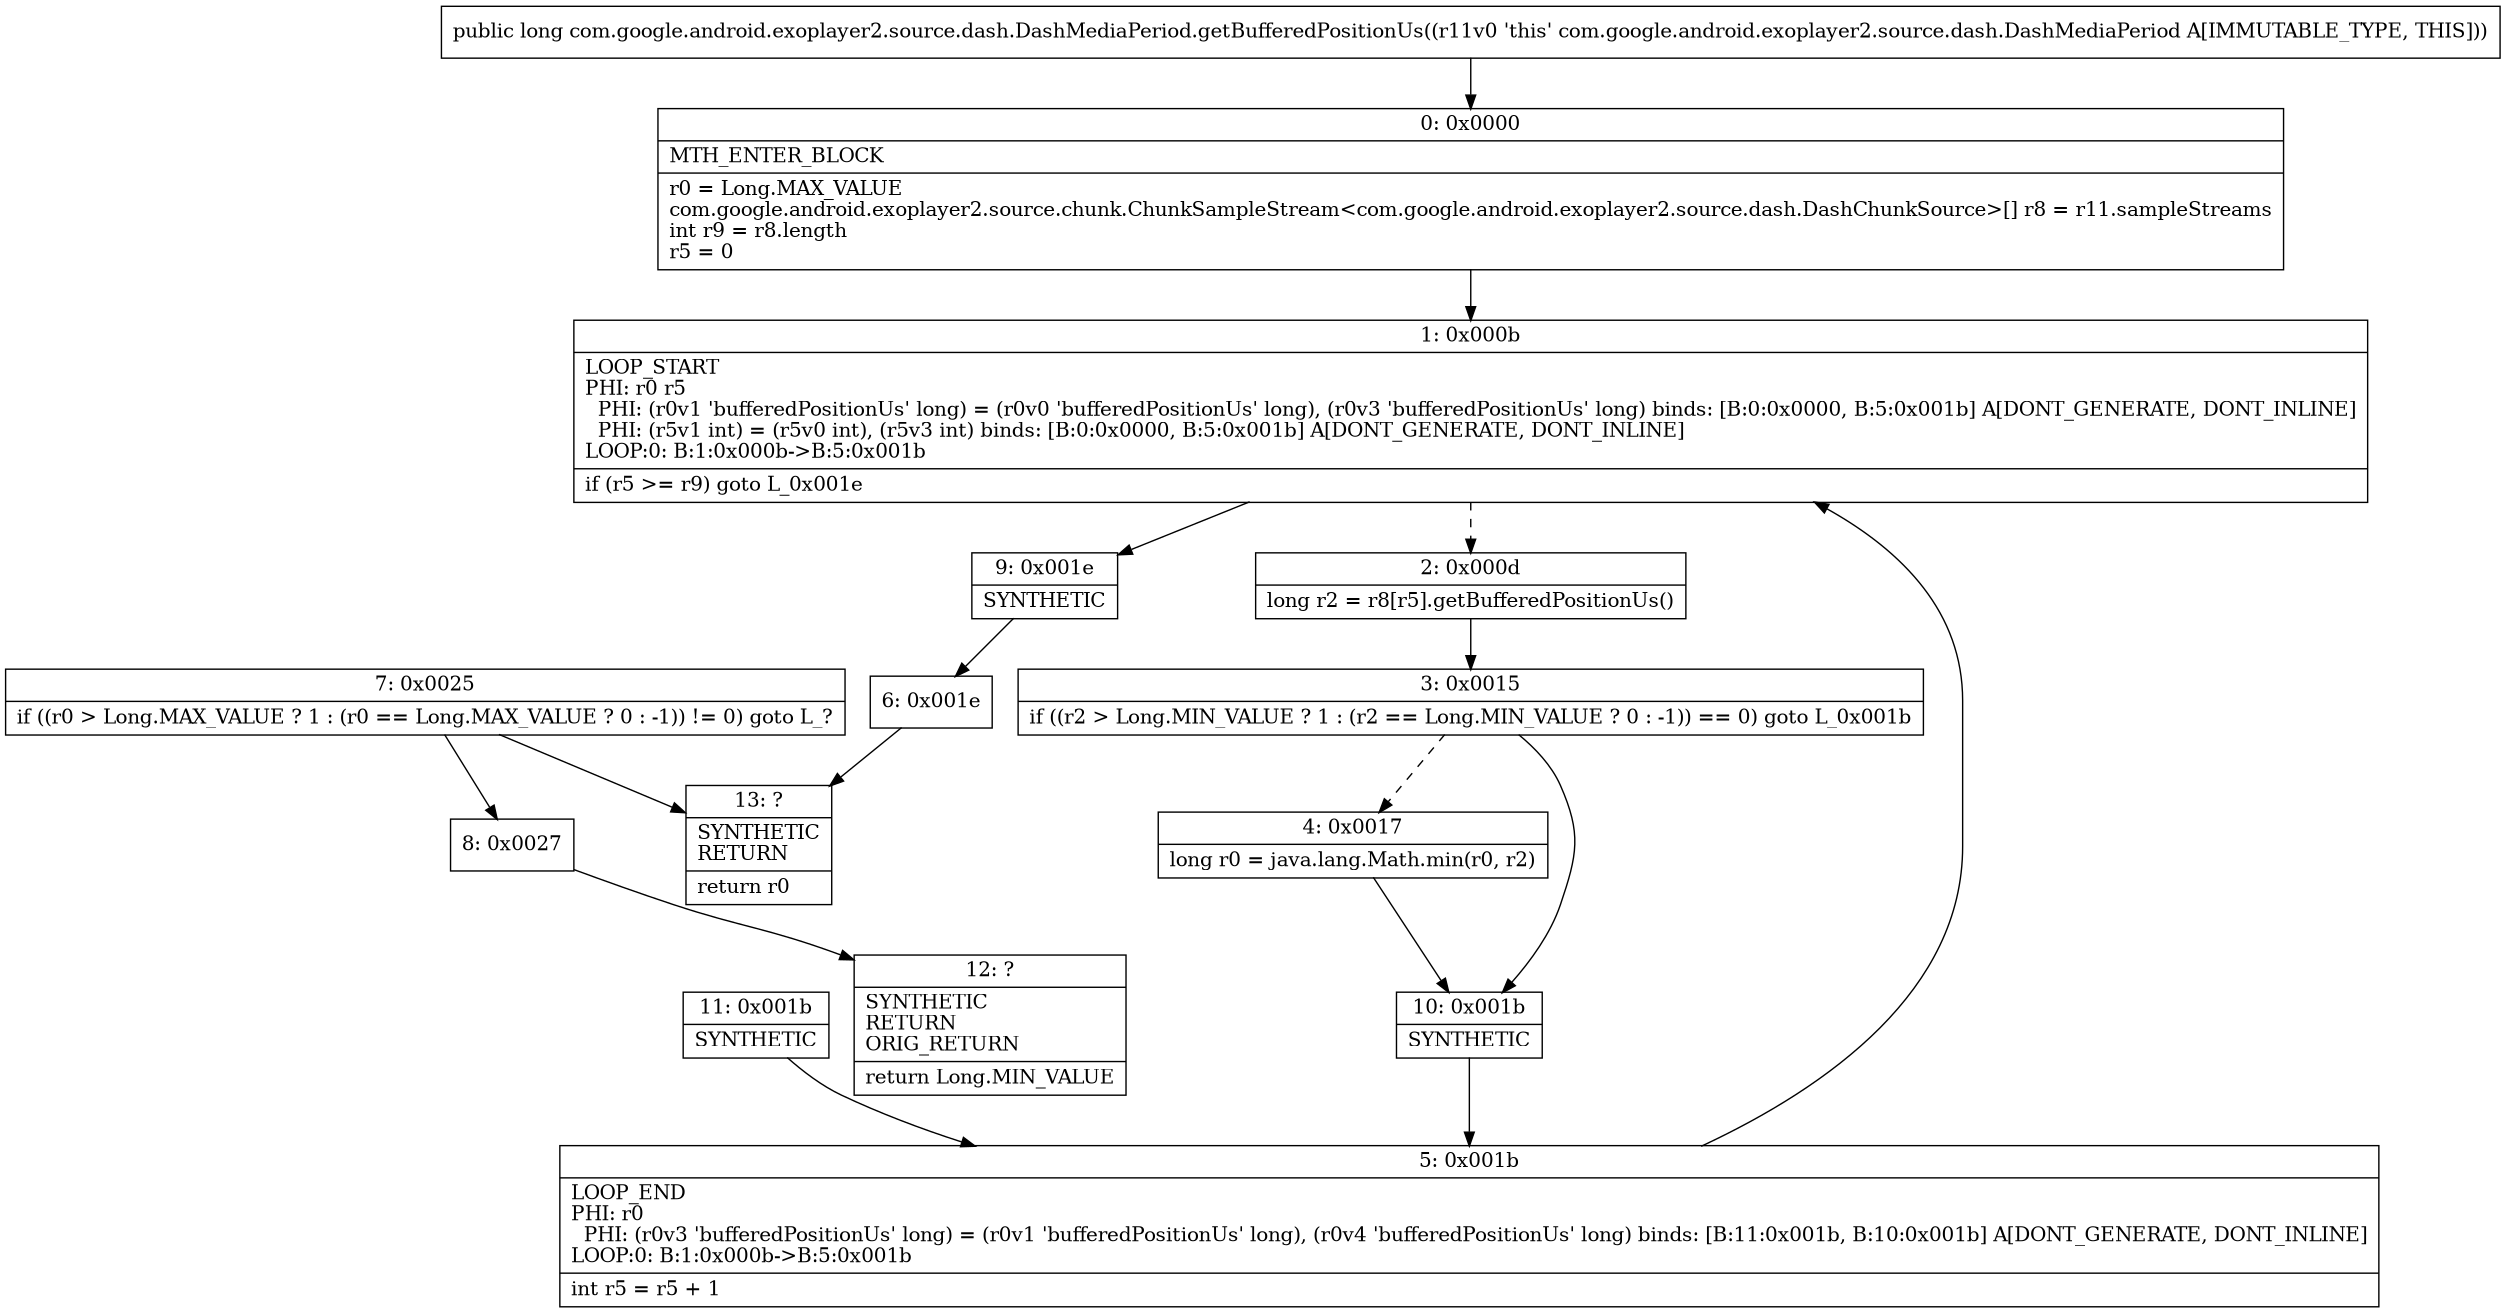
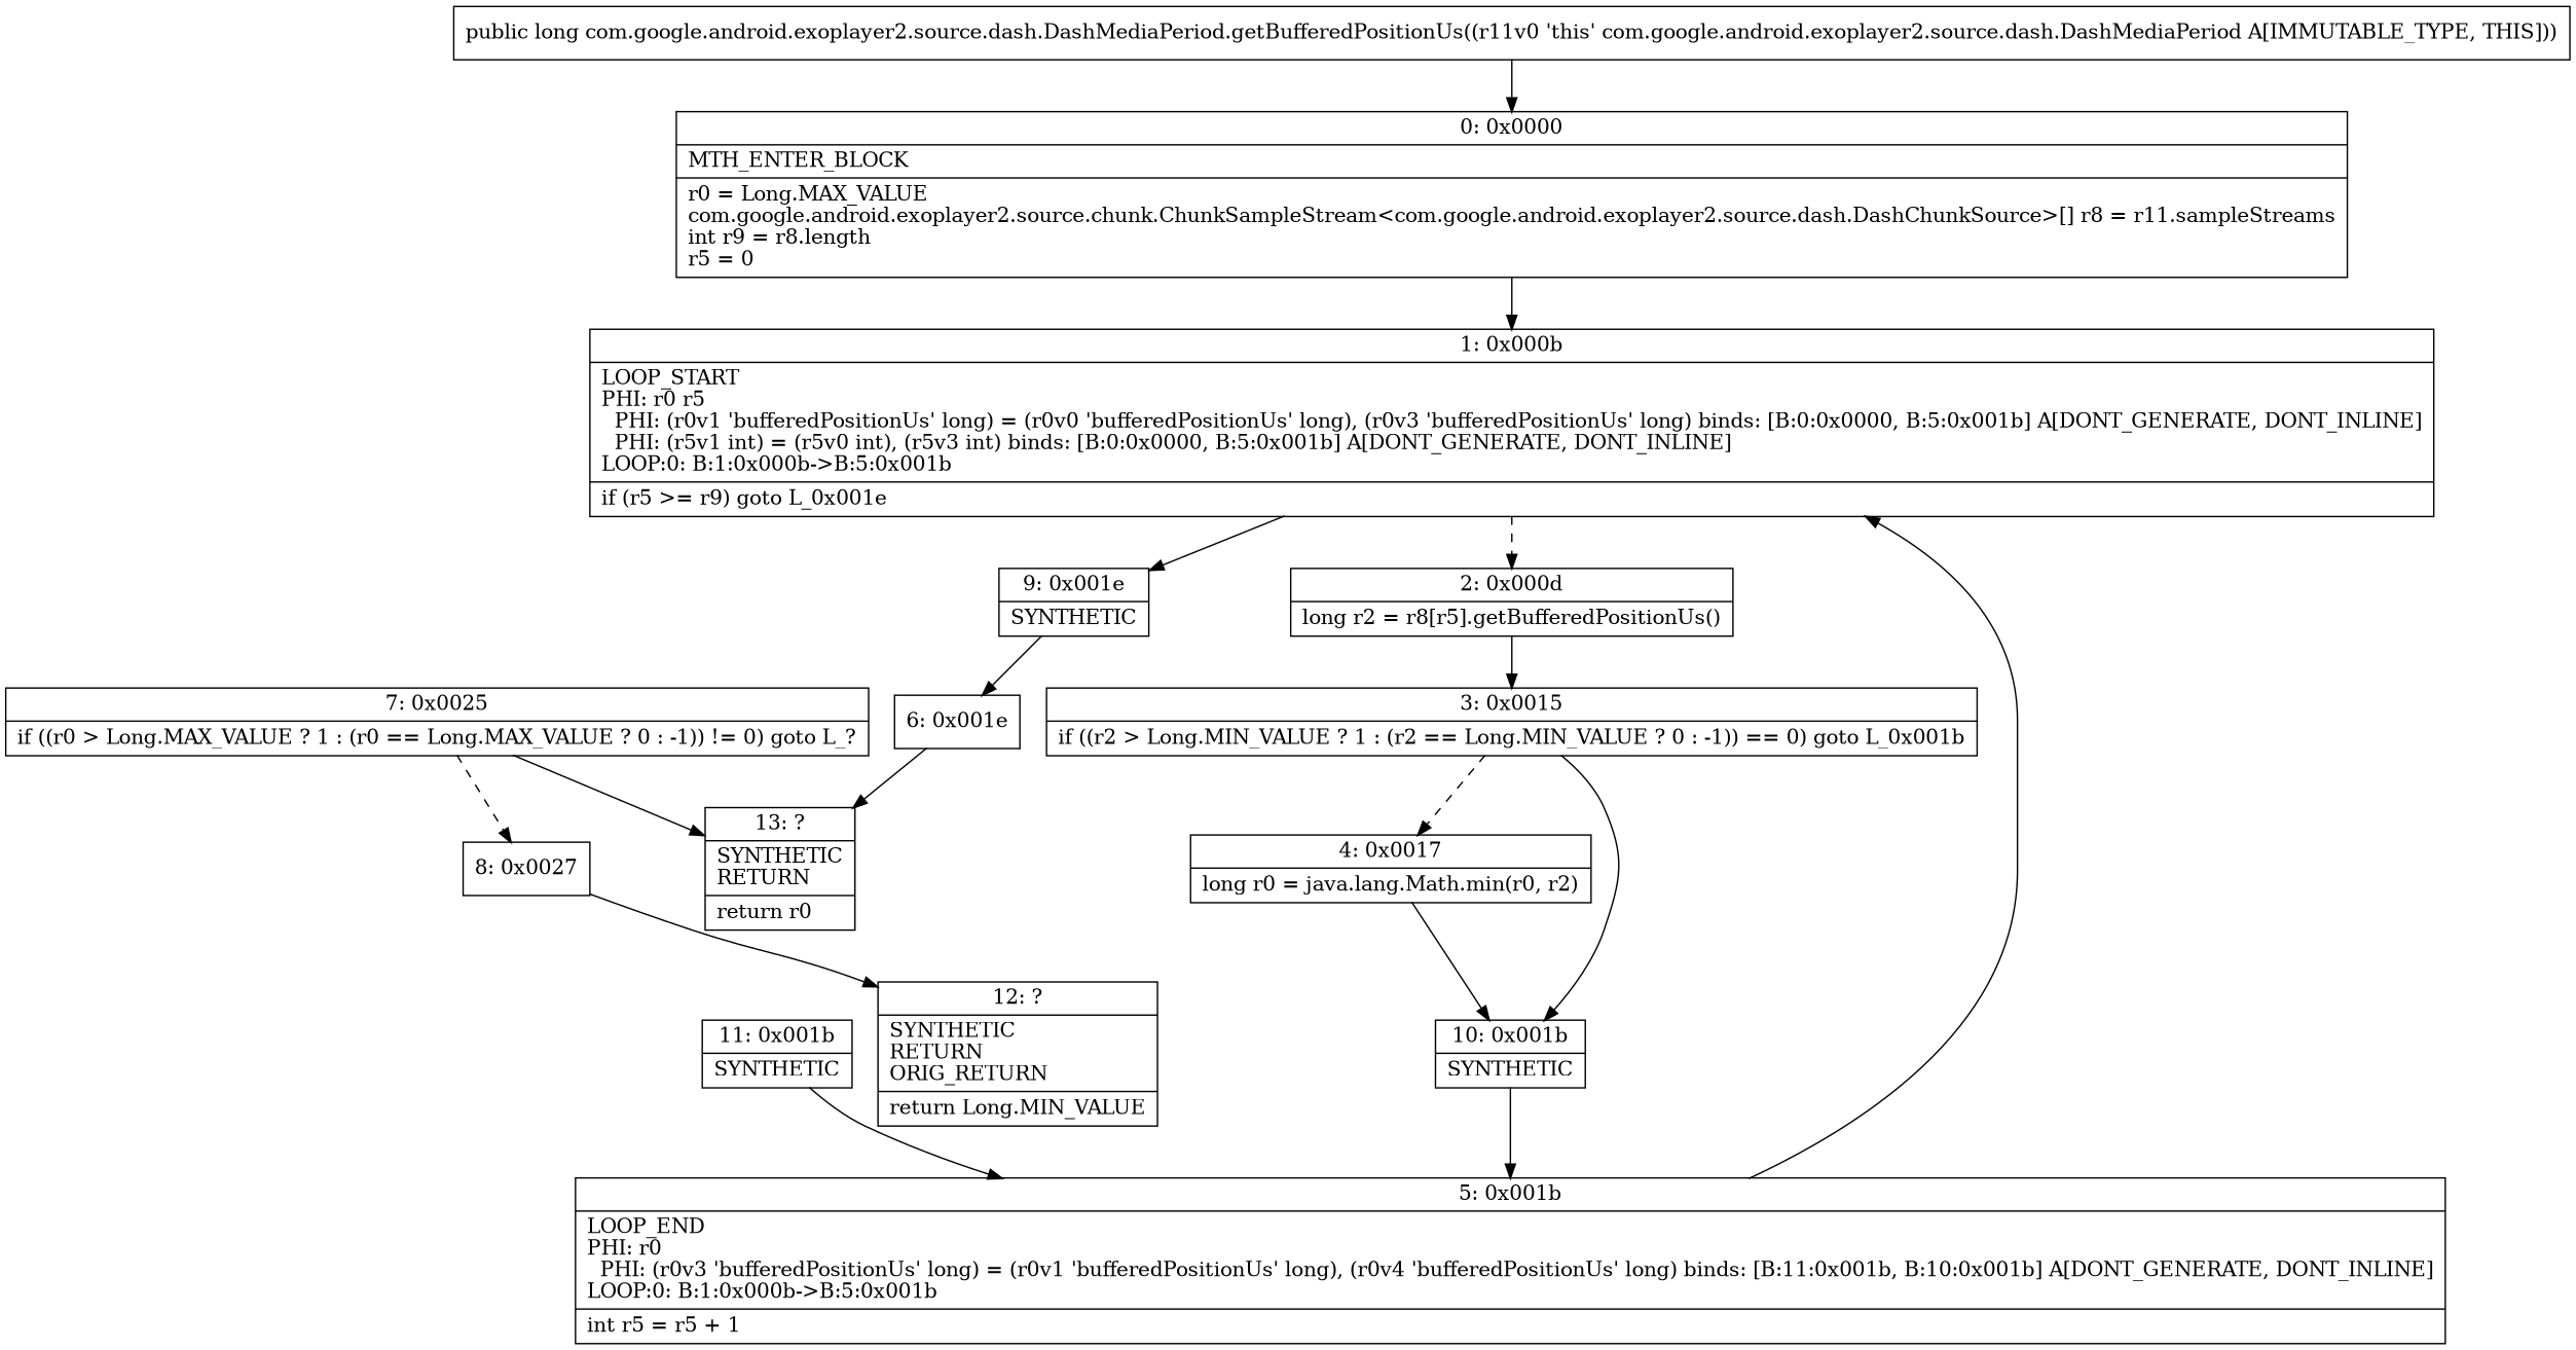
  digraph {
    node [shape=record]
    n1 [label="{0\:\ 0x0000|MTH_ENTER_BLOCK\l|r0 = Long.MAX_VALUE\lcom.google.android.exoplayer2.source.chunk.ChunkSampleStream\<com.google.android.exoplayer2.source.dash.DashChunkSource\>[] r8 = r11.sampleStreams\lint r9 = r8.length\lr5 = 0\l}"]
    n2 [label="{1\:\ 0x000b|LOOP_START\lPHI: r0 r5 \l  PHI: (r0v1 'bufferedPositionUs' long) = (r0v0 'bufferedPositionUs' long), (r0v3 'bufferedPositionUs' long) binds: [B:0:0x0000, B:5:0x001b] A[DONT_GENERATE, DONT_INLINE]\l  PHI: (r5v1 int) = (r5v0 int), (r5v3 int) binds: [B:0:0x0000, B:5:0x001b] A[DONT_GENERATE, DONT_INLINE]\lLOOP:0: B:1:0x000b\-\>B:5:0x001b\l|if (r5 \>= r9) goto L_0x001e\l}"]
    n3 [label="{2\:\ 0x000d|long r2 = r8[r5].getBufferedPositionUs()\l}"]
    n4 [label="{9\:\ 0x001e|SYNTHETIC\l}"]
    n5 [label="{3\:\ 0x0015|if ((r2 \> Long.MIN_VALUE ? 1 : (r2 == Long.MIN_VALUE ? 0 : \-1)) == 0) goto L_0x001b\l}"]
    n6 [label="{6\:\ 0x001e}"]
    n7 [label="{4\:\ 0x0017|long r0 = java.lang.Math.min(r0, r2)\l}"]
    n8 [label="{10\:\ 0x001b|SYNTHETIC\l}"]
    n9 [label="{11\:\ 0x001b|SYNTHETIC\l}"]
    n10 [label="{5\:\ 0x001b|LOOP_END\lPHI: r0 \l  PHI: (r0v3 'bufferedPositionUs' long) = (r0v1 'bufferedPositionUs' long), (r0v4 'bufferedPositionUs' long) binds: [B:11:0x001b, B:10:0x001b] A[DONT_GENERATE, DONT_INLINE]\lLOOP:0: B:1:0x000b\-\>B:5:0x001b\l|int r5 = r5 + 1\l}"]
    n11 [label="{13\:\ ?|SYNTHETIC\lRETURN\l|return r0\l}"]
    n12 [label="{7\:\ 0x0025|if ((r0 \> Long.MAX_VALUE ? 1 : (r0 == Long.MAX_VALUE ? 0 : \-1)) != 0) goto L_?\l}"]
    n13 [label="{8\:\ 0x0027}"]
    n14 [label="{12\:\ ?|SYNTHETIC\lRETURN\lORIG_RETURN\l|return Long.MIN_VALUE\l}"]
    n15 [label="{public long com.google.android.exoplayer2.source.dash.DashMediaPeriod.getBufferedPositionUs((r11v0 'this' com.google.android.exoplayer2.source.dash.DashMediaPeriod A[IMMUTABLE_TYPE, THIS])) }"]
    n1 -> n2
    n2 -> n3 [style=dashed]
    n2 -> n4
    n3 -> n5
    n4 -> n6
    n5 -> n7 [style=dashed]
    n5 -> n8
    n6 -> n11
    n7 -> n8
    n8 -> n10
    n9 -> n10
    n10 -> n2
    n12 -> n11
-   n12 -> n13 [style=solid]
+   n12 -> n13 [style=dashed]
    n13 -> n14
    n15 -> n1
  }
